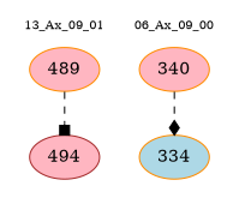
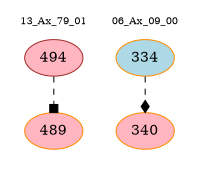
  digraph {
    node [color=darkorange fillcolor=lightpink style=filled]
    edge [color=black style=dashed]
    n1 [color=brown label=494]
    n2 [label=489]
    n3 [label=340]
    n4 [fillcolor=lightblue label=334]
    subgraph cluster_1 {
      color=white
      fontsize=10
-     label="13_Ax_09_01"
+     label="13_Ax_79_01"
      n1
      n2
    }
    subgraph cluster_2 {
      color=white
      fontsize=10
      label="06_Ax_09_00"
      n3
      n4
    }
-   n2 -> n1 [arrowhead=box]
-   n3 -> n4 [arrowhead=diamond]
+   n1 -> n2 [arrowhead=box]
+   n4 -> n3 [arrowhead=diamond]
  }
